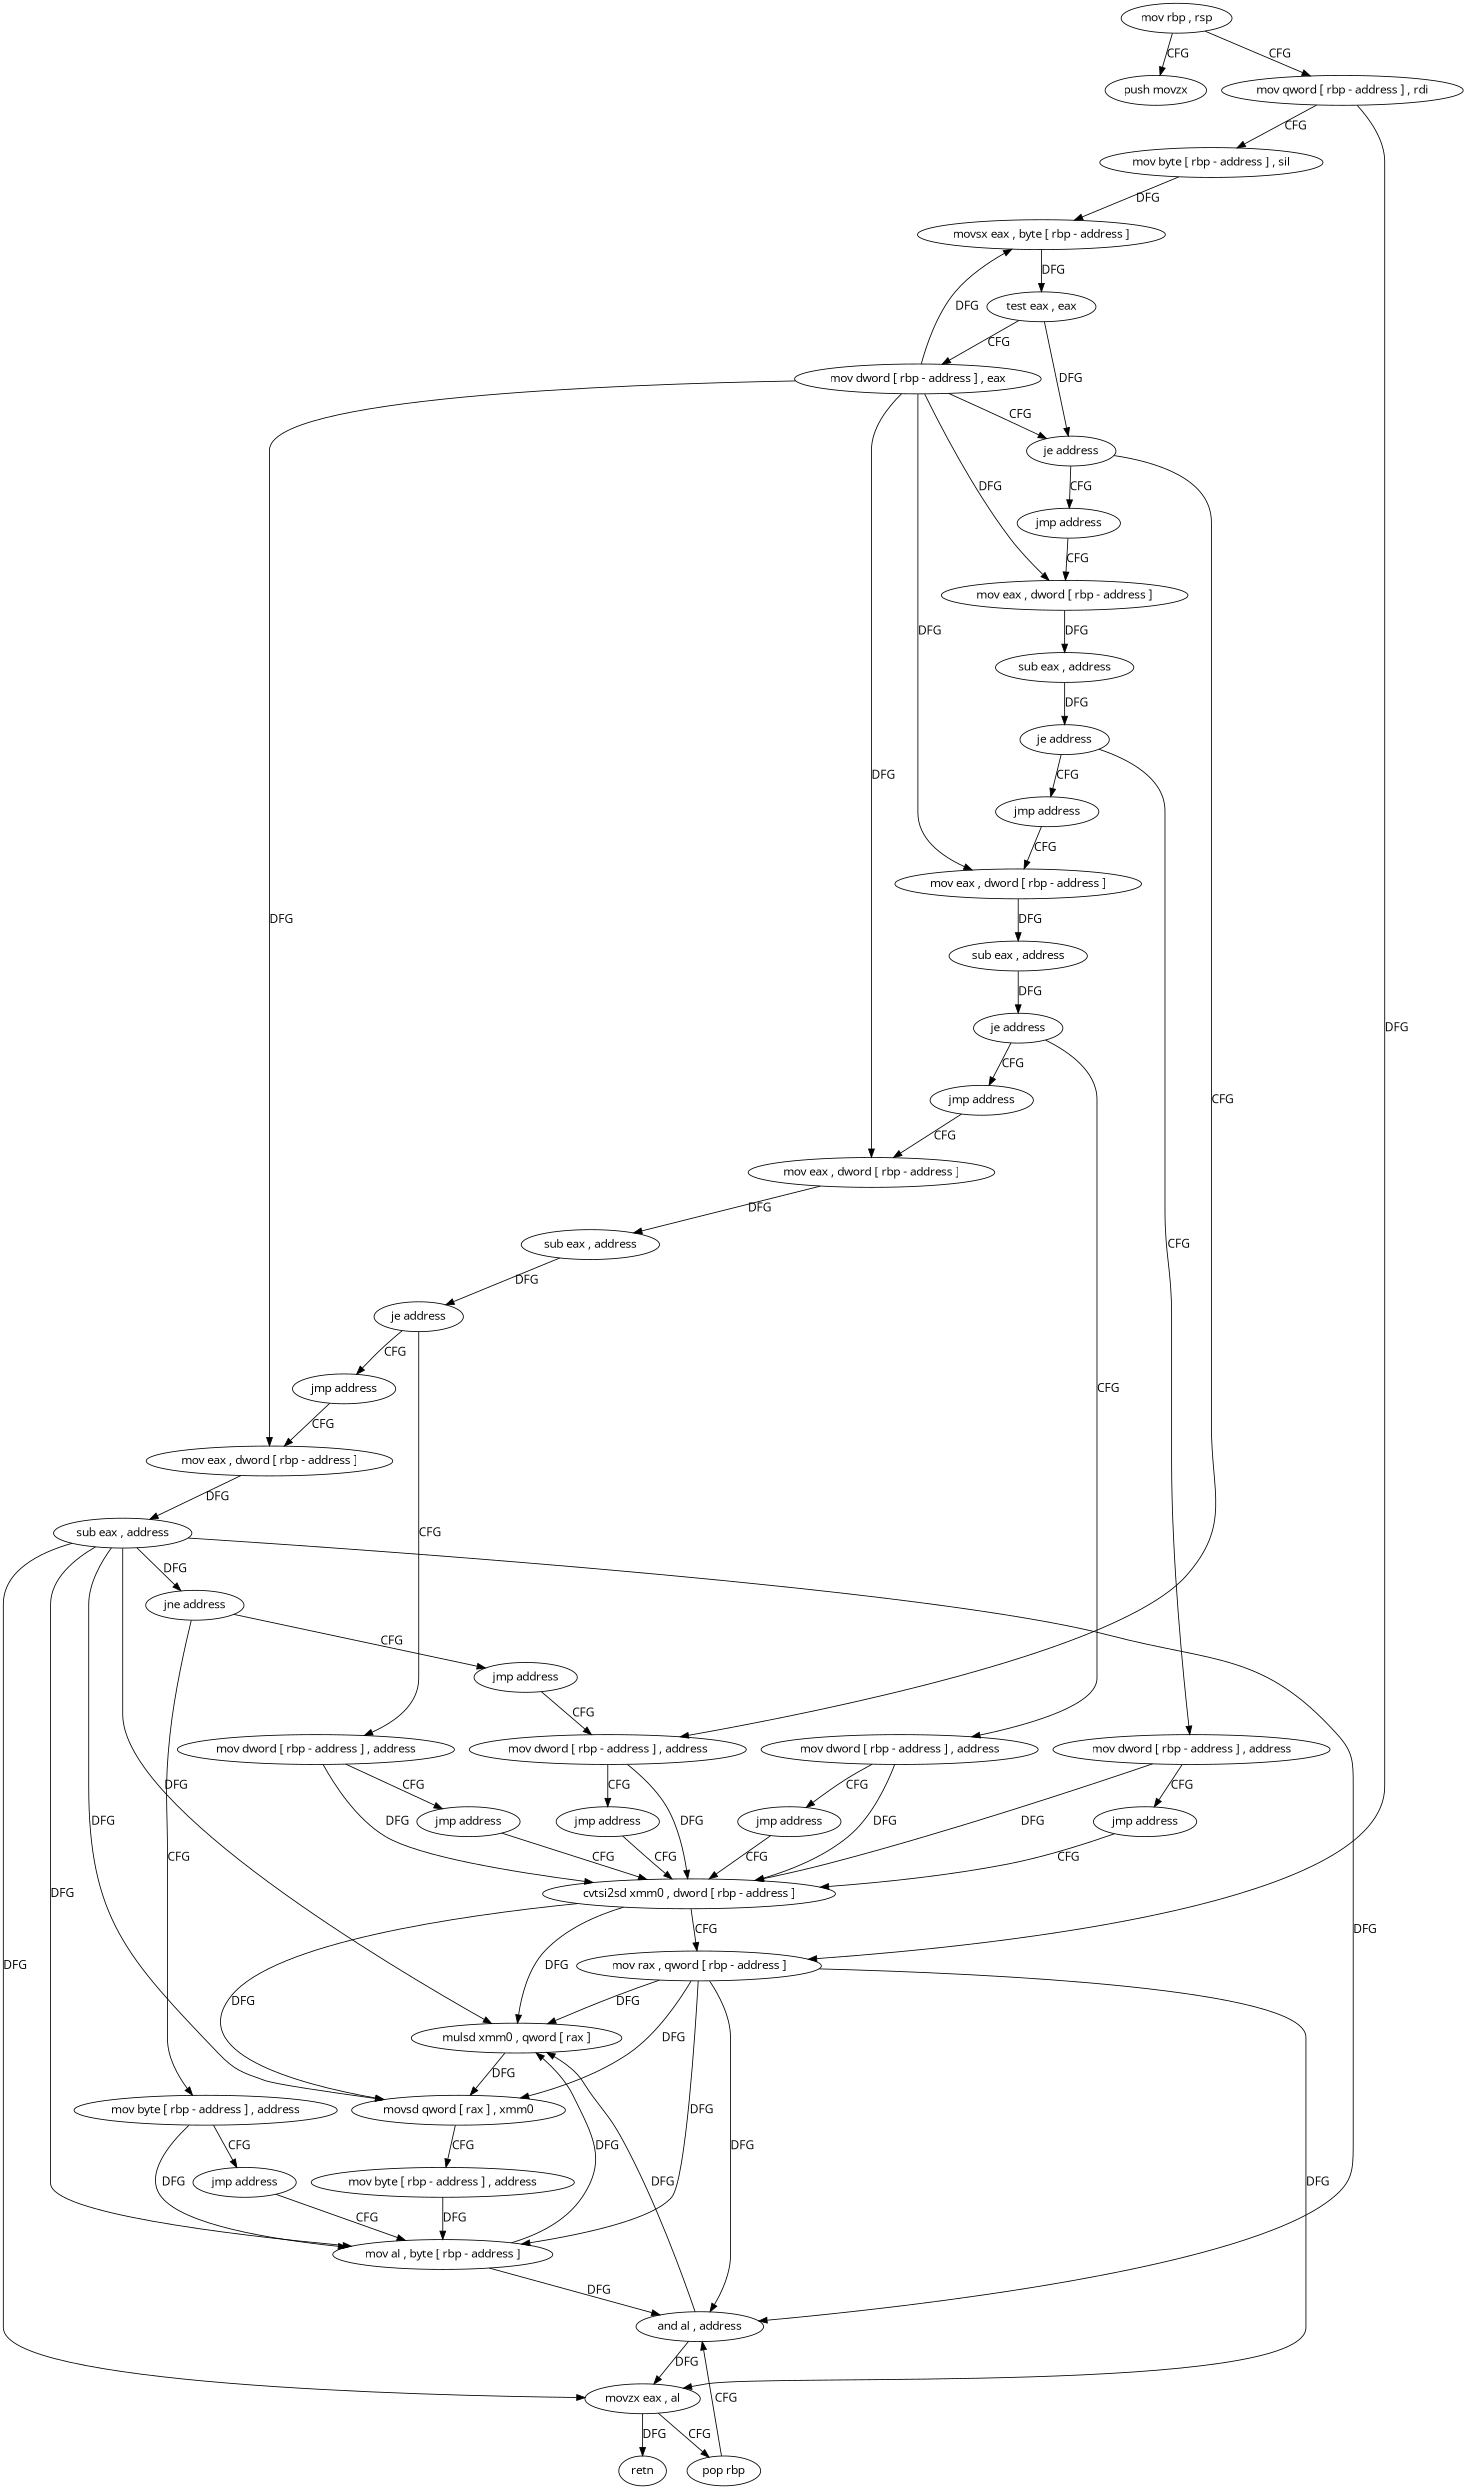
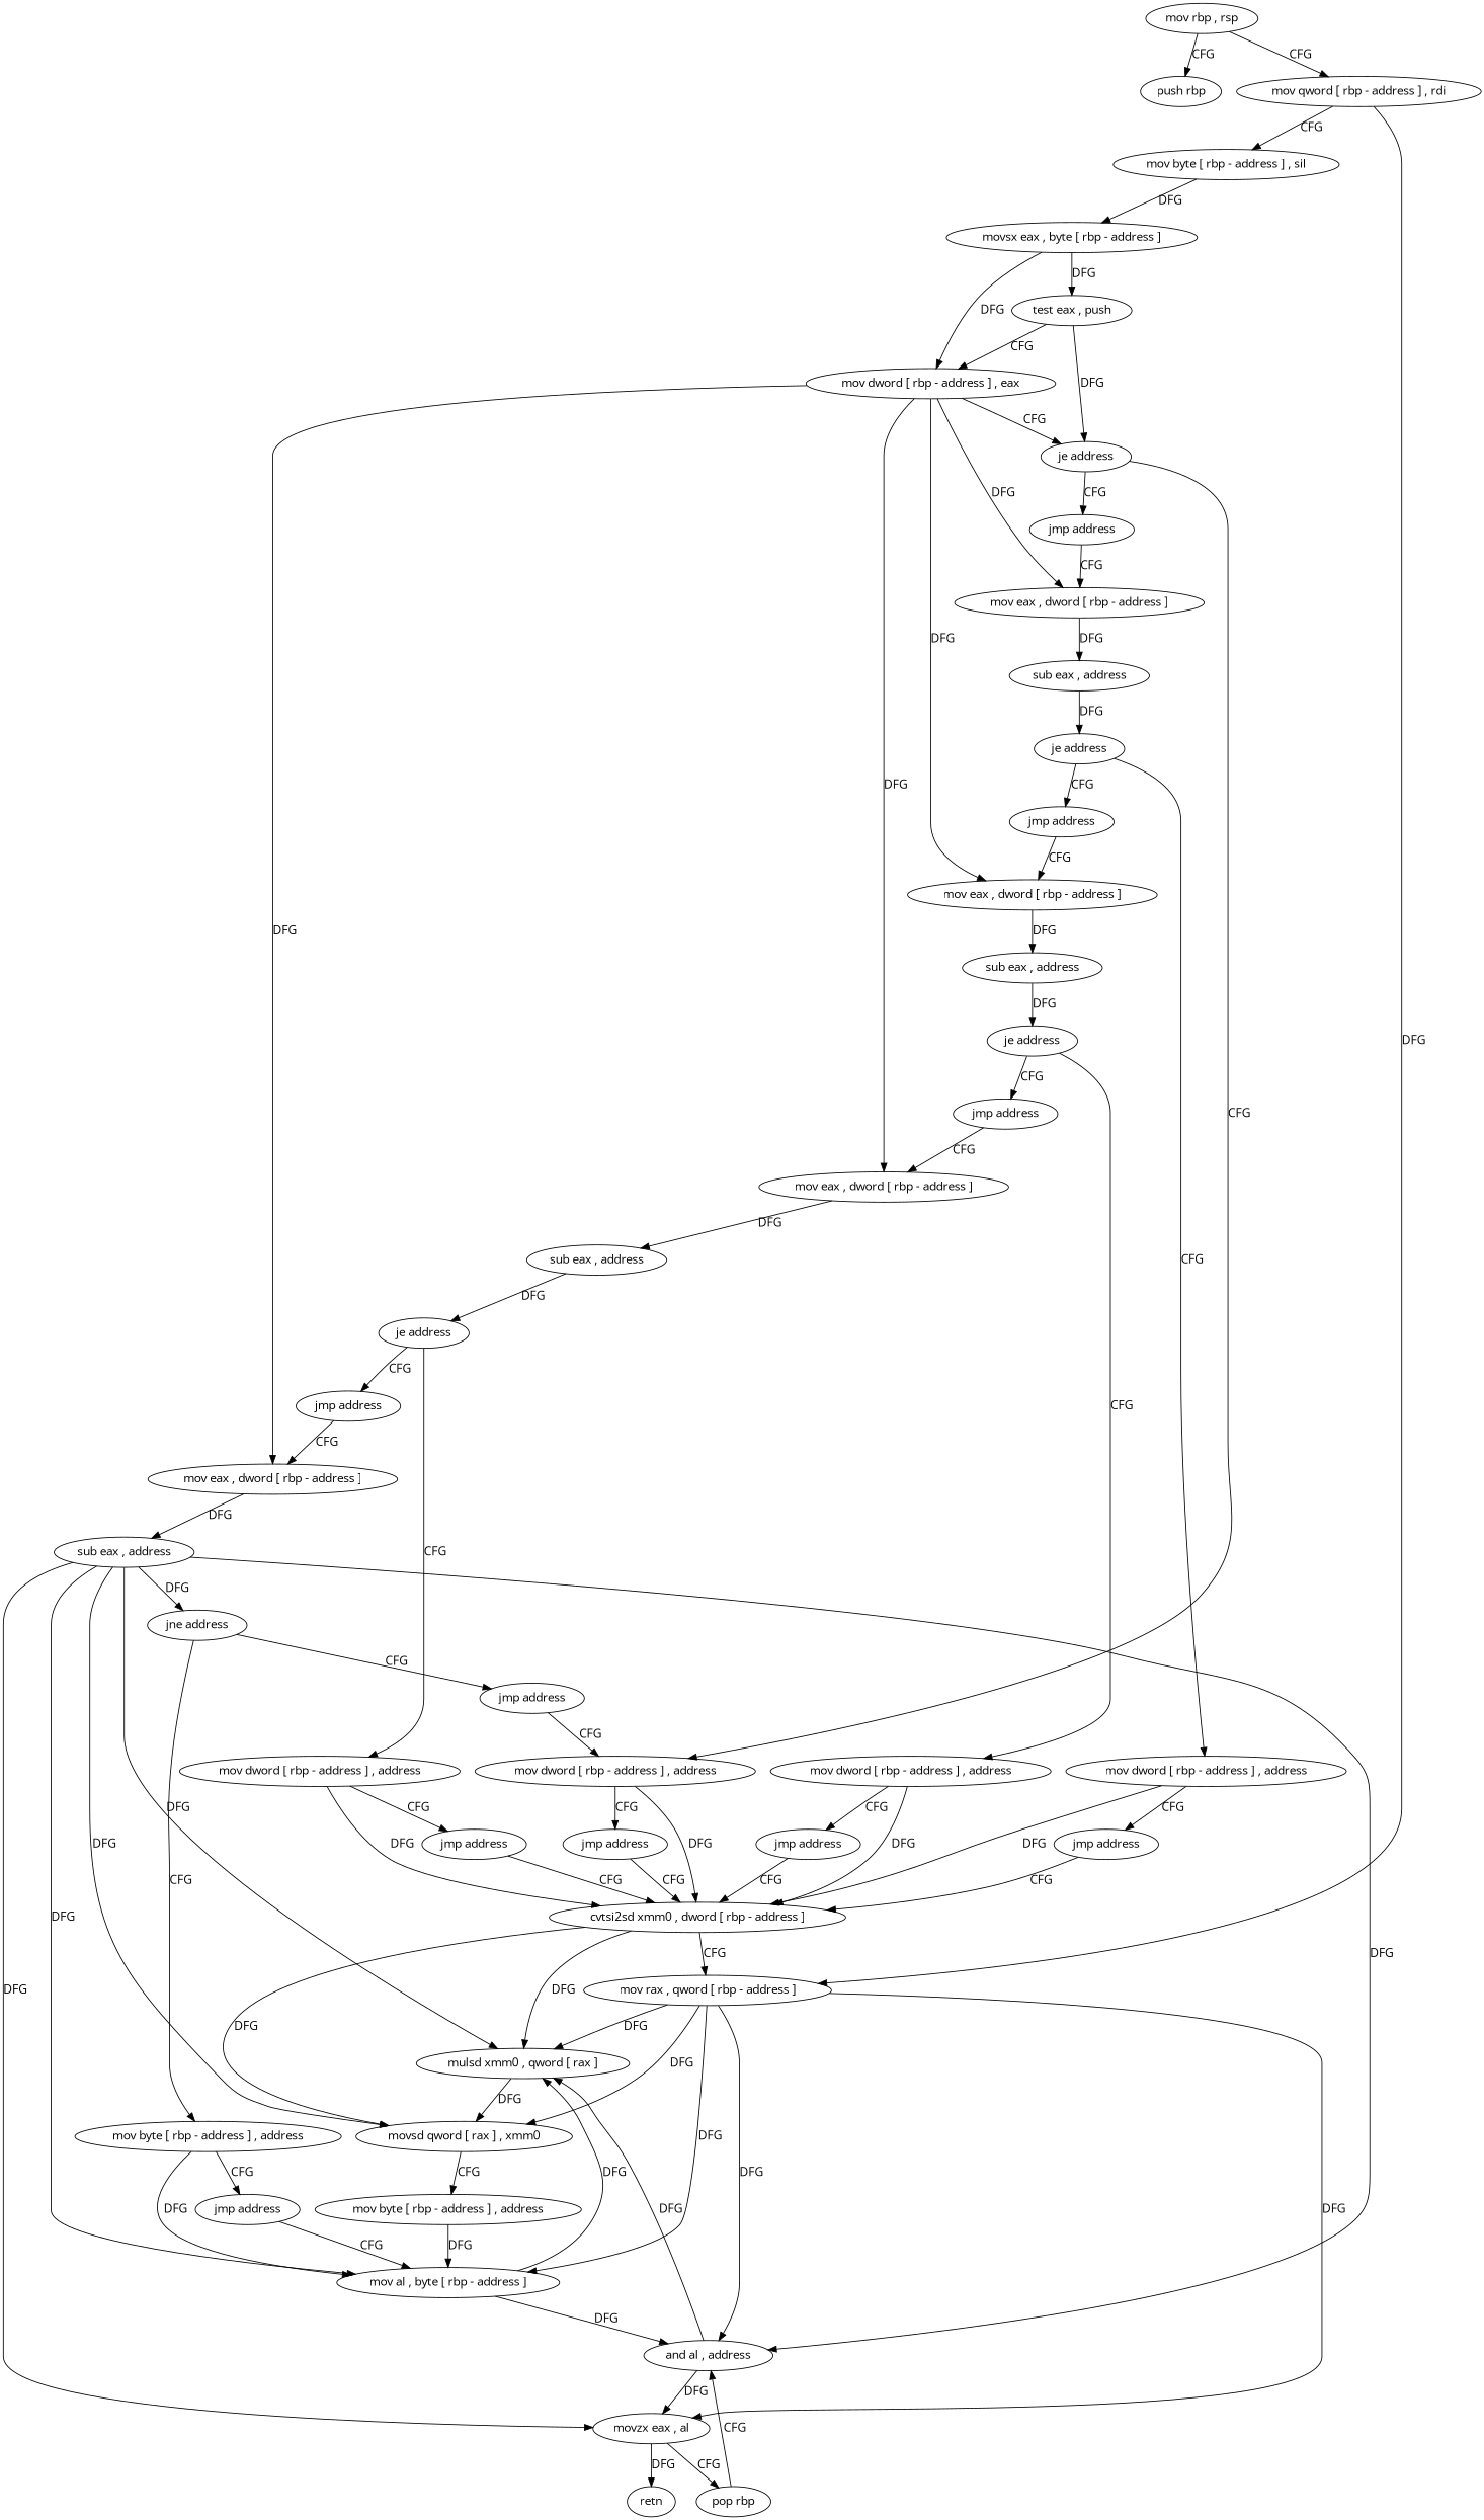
  digraph {
    fontname="Open Sans"
    node [fontname="Open Sans"]
    edge [fontname="Open Sans"]
-   n1 [label="push movzx"]
+   n1 [label="push rbp"]
    n2 [label="mov rbp , rsp"]
    n3 [label="mov qword [ rbp - address ] , rdi"]
    n4 [label="mov byte [ rbp - address ] , sil"]
    n5 [label="mov rax , qword [ rbp - address ]"]
    n6 [label="movsx eax , byte [ rbp - address ]"]
    n7 [label="mulsd xmm0 , qword [ rax ]"]
    n8 [label="movsd qword [ rax ] , xmm0"]
    n9 [label="mov al , byte [ rbp - address ]"]
    n10 [label="and al , address"]
    n11 [label="movzx eax , al"]
-   n12 [label="test eax , eax"]
+   n12 [label="test eax , push"]
    n13 [label="mov dword [ rbp - address ] , eax"]
    n14 [label="je address"]
    n15 [label="mov eax , dword [ rbp - address ]"]
    n16 [label="mov eax , dword [ rbp - address ]"]
    n17 [label="mov eax , dword [ rbp - address ]"]
    n18 [label="mov eax , dword [ rbp - address ]"]
    n19 [label="mov dword [ rbp - address ] , address"]
    n20 [label="jmp address"]
    n21 [label="sub eax , address"]
    n22 [label="sub eax , address"]
    n23 [label="sub eax , address"]
    n24 [label="sub eax , address"]
    n25 [label="jmp address"]
    n26 [label="cvtsi2sd xmm0 , dword [ rbp - address ]"]
    n27 [label="mov byte [ rbp - address ] , address"]
    n28 [label="je address"]
    n29 [label="pop rbp"]
    n30 [label=retn]
    n31 [label="mov dword [ rbp - address ] , address"]
    n32 [label="jmp address"]
    n33 [label="jmp address"]
    n34 [label="je address"]
    n35 [label="mov dword [ rbp - address ] , address"]
    n36 [label="jmp address"]
    n37 [label="jmp address"]
    n38 [label="je address"]
    n39 [label="mov dword [ rbp - address ] , address"]
    n40 [label="jmp address"]
    n41 [label="jmp address"]
    n42 [label="jne address"]
    n43 [label="mov byte [ rbp - address ] , address"]
    n44 [label="jmp address"]
    n45 [label="jmp address"]
    n2 -> n1 [label=CFG]
    n2 -> n3 [label=CFG]
    n3 -> n4 [label=CFG]
    n3 -> n5 [label=DFG]
    n4 -> n6 [label=DFG]
    n5 -> n7 [label=DFG]
    n5 -> n8 [label=DFG]
    n5 -> n9 [label=DFG]
    n5 -> n10 [label=DFG]
    n5 -> n11 [label=DFG]
    n6 -> n12 [label=DFG]
-   n13 -> n6 [label=DFG]
+   n6 -> n13 [label=DFG]
    n7 -> n8 [label=DFG]
    n8 -> n27 [label=CFG]
    n9 -> n7 [label=DFG]
    n9 -> n10 [label=DFG]
    n10 -> n7 [label=DFG]
    n10 -> n11 [label=DFG]
    n11 -> n29 [label=CFG]
    n11 -> n30 [label=DFG]
    n12 -> n13 [label=CFG]
    n12 -> n14 [label=DFG]
    n13 -> n14 [label=CFG]
    n13 -> n15 [label=DFG]
    n13 -> n16 [label=DFG]
    n13 -> n17 [label=DFG]
    n13 -> n18 [label=DFG]
    n14 -> n19 [label=CFG]
    n14 -> n20 [label=CFG]
    n15 -> n21 [label=DFG]
    n16 -> n22 [label=DFG]
    n17 -> n23 [label=DFG]
    n18 -> n24 [label=DFG]
    n19 -> n25 [label=CFG]
    n19 -> n26 [label=DFG]
    n20 -> n15 [label=CFG]
    n21 -> n28 [label=DFG]
    n22 -> n34 [label=DFG]
    n23 -> n38 [label=DFG]
    n24 -> n7 [label=DFG]
    n24 -> n8 [label=DFG]
    n24 -> n9 [label=DFG]
    n24 -> n10 [label=DFG]
    n24 -> n11 [label=DFG]
    n24 -> n42 [label=DFG]
    n25 -> n26 [label=CFG]
    n26 -> n5 [label=CFG]
    n26 -> n7 [label=DFG]
    n26 -> n8 [label=DFG]
    n27 -> n9 [label=DFG]
    n28 -> n31 [label=CFG]
    n28 -> n32 [label=CFG]
    n29 -> n10 [label=CFG]
    n31 -> n26 [label=DFG]
    n31 -> n33 [label=CFG]
    n32 -> n16 [label=CFG]
    n33 -> n26 [label=CFG]
    n34 -> n35 [label=CFG]
    n34 -> n36 [label=CFG]
    n35 -> n26 [label=DFG]
    n35 -> n37 [label=CFG]
    n36 -> n17 [label=CFG]
    n37 -> n26 [label=CFG]
    n38 -> n39 [label=CFG]
    n38 -> n40 [label=CFG]
    n39 -> n26 [label=DFG]
    n39 -> n41 [label=CFG]
    n40 -> n18 [label=CFG]
    n41 -> n26 [label=CFG]
    n42 -> n43 [label=CFG]
    n42 -> n44 [label=CFG]
    n43 -> n9 [label=DFG]
    n43 -> n45 [label=CFG]
    n44 -> n19 [label=CFG]
    n45 -> n9 [label=CFG]
  }
